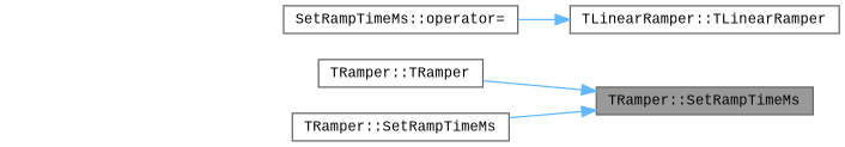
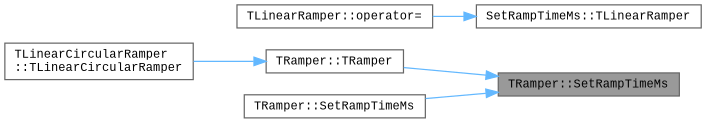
  digraph {
    fontname="Liberation Mono"
    rankdir=RL
    node [color=grey40 fillcolor=white fontname="Liberation Mono" fontsize=10 shape=box style=filled]
    edge [color=steelblue1 dir=back fontname="Liberation Mono" fontsize=10 labelfontname=Helvetica labelfontsize=10 style=solid]
    n1 [color=gray40 fillcolor=grey60 fontcolor=black height=0.2 label="TRamper::SetRampTimeMs" width=0.4]
    n2 [height=0.2 label="TRamper::TRamper" width=0.4]
    n3 [height=0.2 label="TRamper::SetRampTimeMs" width=0.4]
-   n5 [height=0.2 label="TLinearRamper::TLinearRamper" width=0.4]
-   n6 [height=0.2 label="SetRampTimeMs::operator=" width=0.4]
+   n4 [height=0.2 label="TLinearCircularRamper\l::TLinearCircularRamper" width=0.4]
+   n5 [height=0.2 label="SetRampTimeMs::TLinearRamper" width=0.4]
+   n6 [height=0.2 label="TLinearRamper::operator=" width=0.4]
    n1 -> n2
    n1 -> n3
+   n2 -> n4
    n5 -> n6
  }
